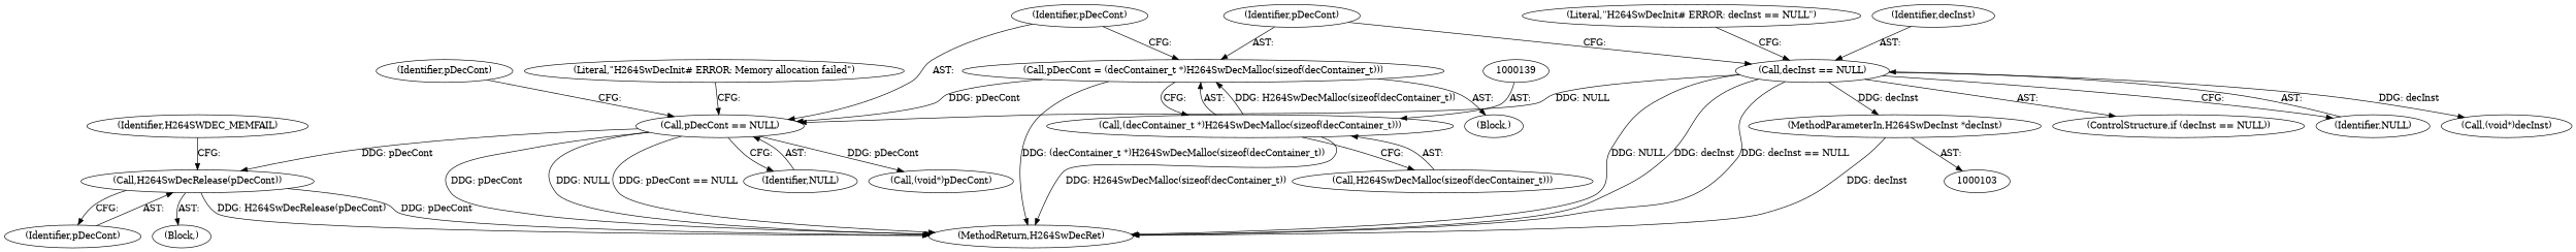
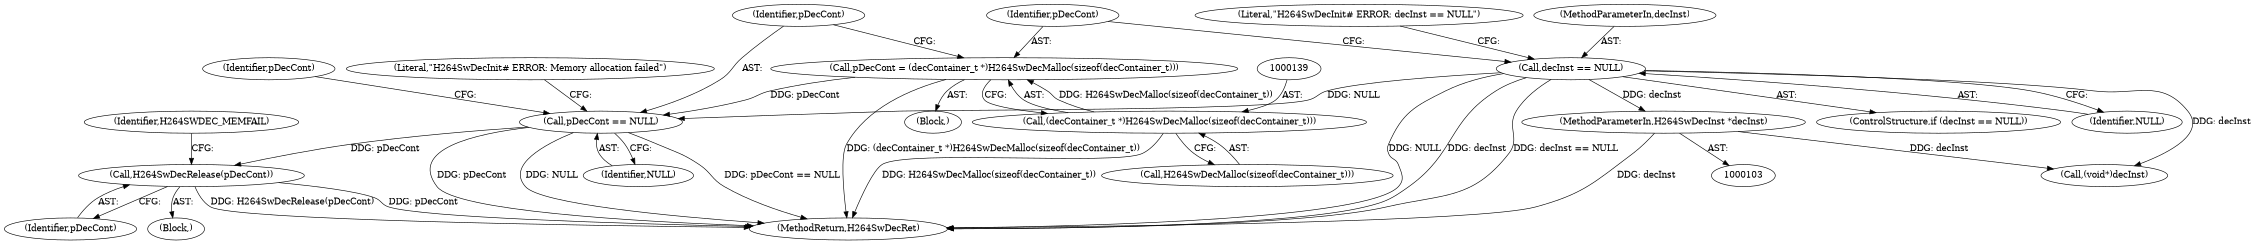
  digraph {
    n1 [label="(Call,H264SwDecRelease(pDecCont))"]
    n2 [label="(Identifier,pDecCont)"]
    n3 [label="(Block,)"]
    n4 [label="(MethodReturn,H264SwDecRet)"]
    n5 [label="(Call,pDecCont == NULL)"]
    n6 [label="(Identifier,NULL)"]
-   n7 [label="(Call,(void*)pDecCont)"]
    n8 [label="(Call,pDecCont = (decContainer_t *)H264SwDecMalloc(sizeof(decContainer_t)))"]
    n9 [label="(Call,(decContainer_t *)H264SwDecMalloc(sizeof(decContainer_t)))"]
    n10 [label="(Block,)"]
    n11 [label="(Call,H264SwDecMalloc(sizeof(decContainer_t)))"]
    n12 [label="(Call,decInst == NULL)"]
    n13 [label="(ControlStructure,if (decInst == NULL))"]
    n14 [label="(Identifier,NULL)"]
    n15 [label="(Call,(void*)decInst)"]
    n16 [label="(MethodParameterIn,H264SwDecInst *decInst)"]
    1000103
    n18 [label="(Identifier,pDecCont)"]
    n19 [label="(Literal,\"H264SwDecInit# ERROR: Memory allocation failed\")"]
    n20 [label="(Identifier,pDecCont)"]
    n21 [label="(Identifier,H264SWDEC_MEMFAIL)"]
    n22 [label="(Identifier,pDecCont)"]
    n23 [label="(Literal,\"H264SwDecInit# ERROR: decInst == NULL\")"]
-   n24 [label="(Identifier,decInst)"]
+   n24 [label="(MethodParameterIn,decInst)"]
    1000139
    n1 -> n2 [label="CFG: "]
    n1 -> n3 [label="AST: "]
    n1 -> n4 [label="DDG: H264SwDecRelease(pDecCont)"]
    n1 -> n4 [label="DDG: pDecCont"]
    n2 -> n1 [label="AST: "]
    n5 -> n1 [label="DDG: pDecCont"]
    n5 -> n4 [label="DDG: pDecCont == NULL"]
    n5 -> n4 [label="DDG: pDecCont"]
    n5 -> n4 [label="DDG: NULL"]
    n5 -> n6 [label="CFG: "]
-   n5 -> n7 [label="DDG: pDecCont"]
    n6 -> n5 [label="AST: "]
    n8 -> n4 [label="DDG: (decContainer_t *)H264SwDecMalloc(sizeof(decContainer_t))"]
    n8 -> n5 [label="DDG: pDecCont"]
    n8 -> n9 [label="CFG: "]
    n8 -> n10 [label="AST: "]
    n9 -> n4 [label="DDG: H264SwDecMalloc(sizeof(decContainer_t))"]
    n9 -> n8 [label="AST: "]
    n9 -> n8 [label="DDG: H264SwDecMalloc(sizeof(decContainer_t))"]
    n9 -> n11 [label="CFG: "]
    n11 -> n9 [label="AST: "]
    n12 -> n4 [label="DDG: NULL"]
    n12 -> n4 [label="DDG: decInst"]
    n12 -> n4 [label="DDG: decInst == NULL"]
    n12 -> n5 [label="DDG: NULL"]
    n12 -> n13 [label="AST: "]
    n12 -> n14 [label="CFG: "]
    n12 -> n15 [label="DDG: decInst"]
    n12 -> n16 [label="DDG: decInst"]
    n14 -> n12 [label="AST: "]
    n16 -> n4 [label="DDG: decInst"]
+   n16 -> n15 [label="DDG: decInst"]
    n16 -> 1000103 [label="AST: "]
    n18 -> n5 [label="CFG: "]
    n19 -> n5 [label="CFG: "]
    n20 -> n5 [label="AST: "]
    n20 -> n8 [label="CFG: "]
    n21 -> n1 [label="CFG: "]
    n22 -> n8 [label="AST: "]
    n22 -> n12 [label="CFG: "]
    n23 -> n12 [label="CFG: "]
    n24 -> n12 [label="AST: "]
    1000139 -> n9 [label="AST: "]
  }
